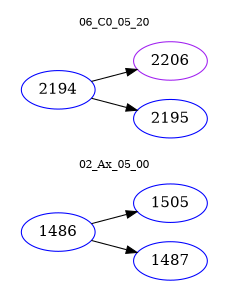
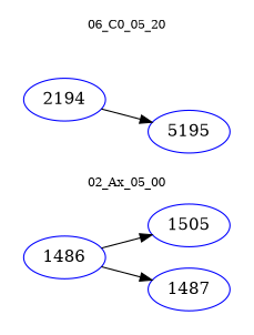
  digraph {
    rankdir=LR
    node [color=blue]
    edge [color=black]
    n1 [label=1486]
    n2 [label=1487]
    n3 [label=1505]
    n4 [label=2194]
-   n5 [label=2195]
-   n6 [color=purple label=2206]
+   n5 [label=5195]
    subgraph cluster_1 {
      color=white
      fontsize=10
      label="02_Ax_05_00"
      n1
      n2
      n3
    }
    subgraph cluster_2 {
      color=white
      fontsize=10
      label="06_C0_05_20"
      n4
      n5
-     n6
    }
    n1 -> n2
    n1 -> n3
    n4 -> n5
-   n4 -> n6
  }
